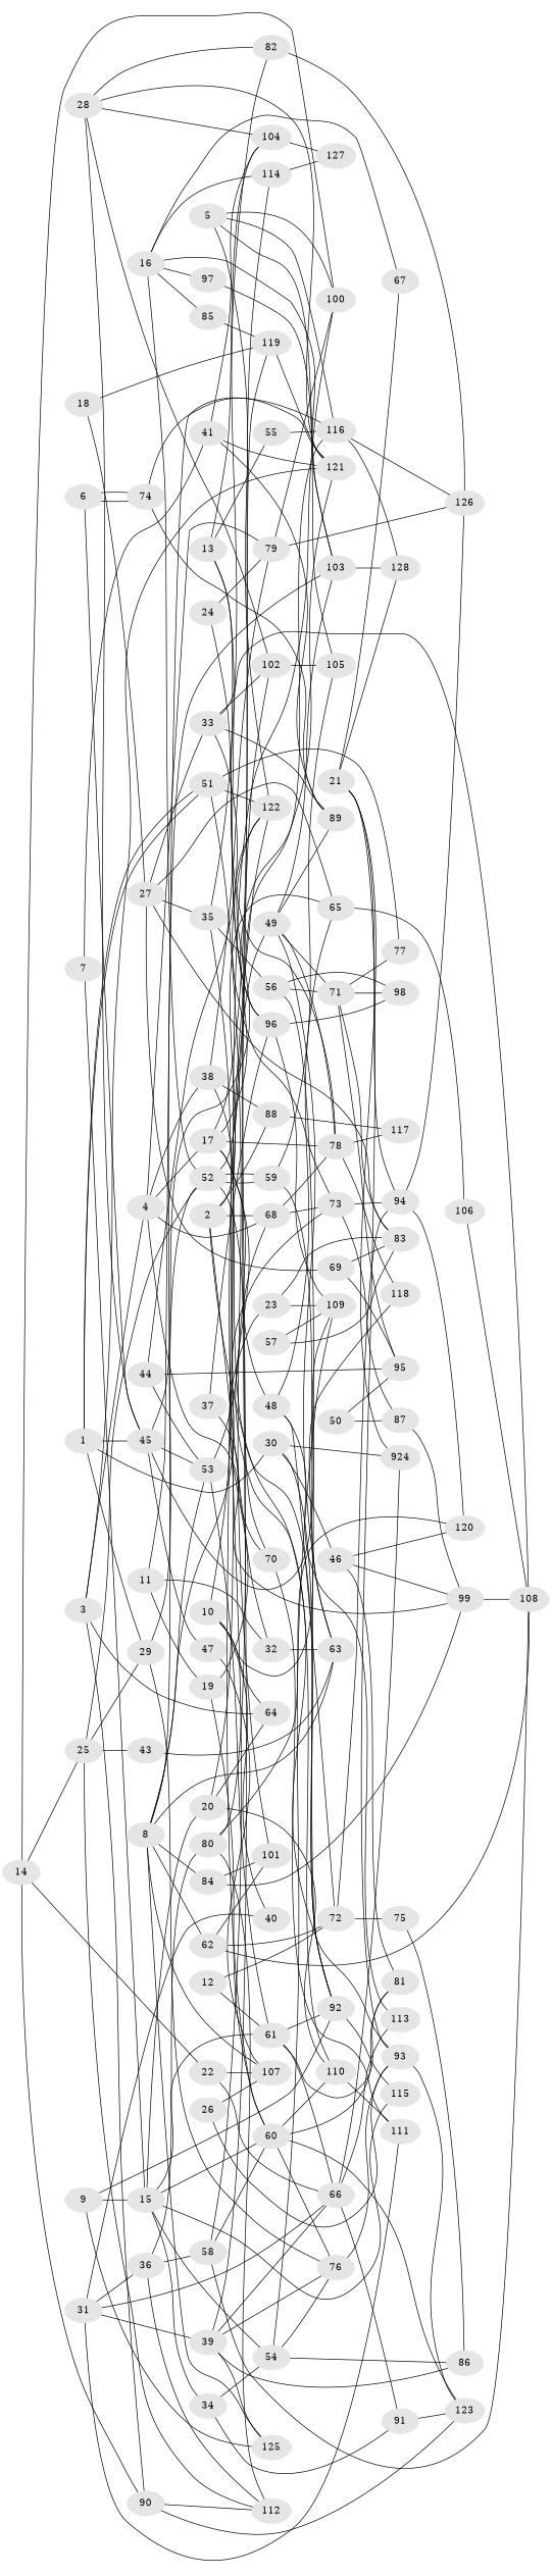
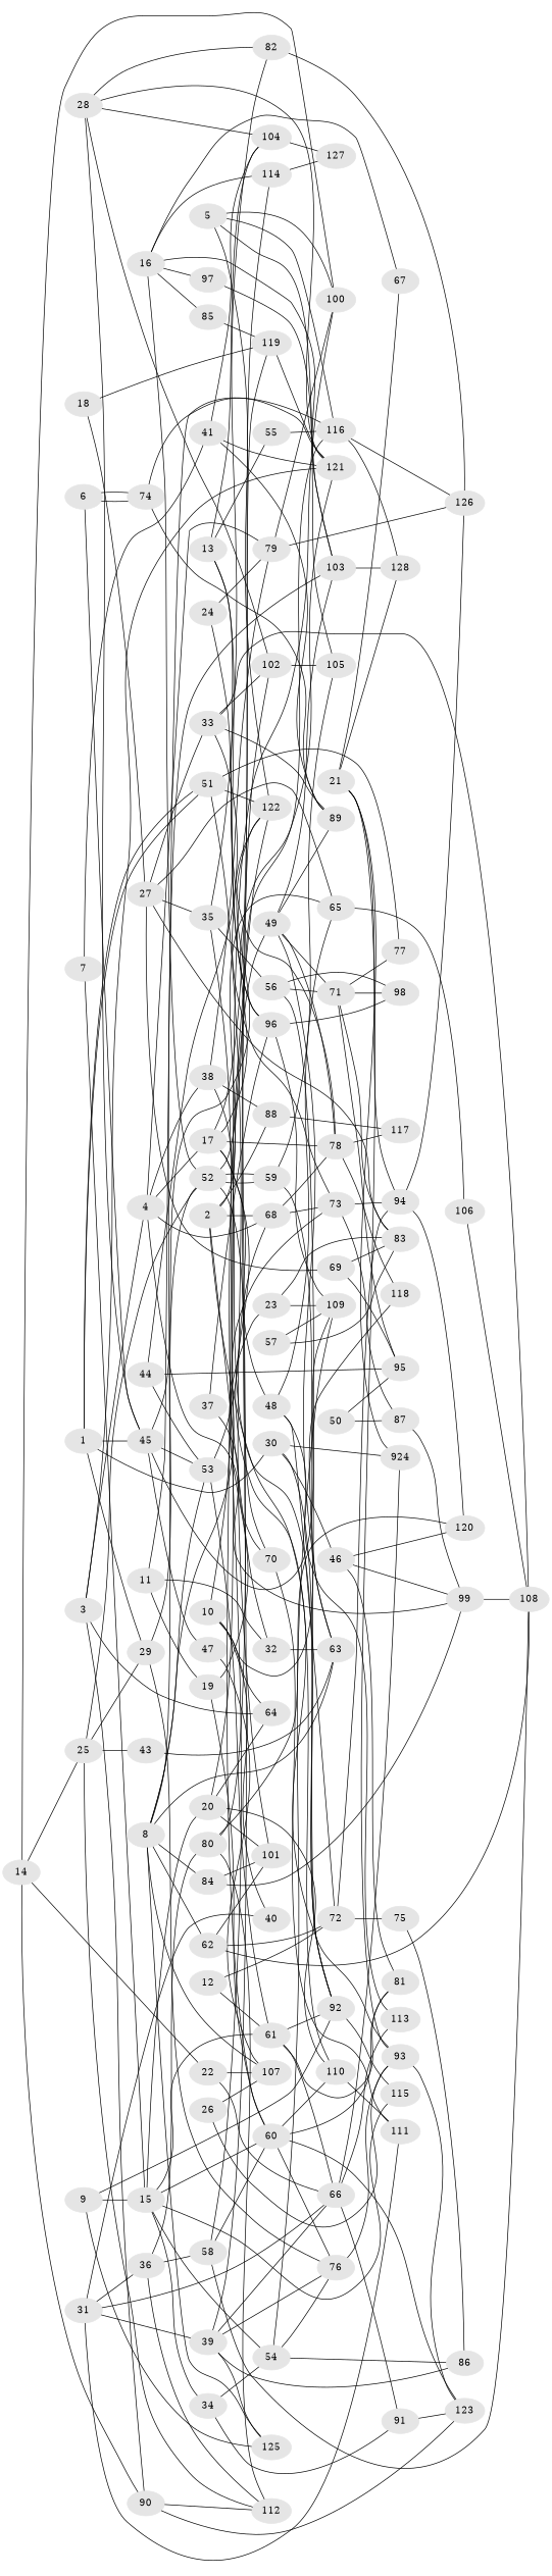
  graph {
    rankdir=LR
    node [color=gray90 style=filled]
    1
    29
    30
    45
    51
    52
    76
    92
    n9 [label=924]
    46
    122
    53
    109
    47
    101
    77
    2
    32
    65
    68
    88
    93
    63
    106
    73
    78
    117
    123
    3
    4
    64
    90
    121
    17
    38
    79
    99
    112
    114
    48
    110
    100
    126
    108
    5
    103
    116
    128
    6
    74
    89
    7
    15
    41
    61
    20
    34
    54
    60
    115
    104
    8
    62
    84
    107
    125
    72
    94
    87
    9
    10
    40
    118
    11
    19
    23
    12
    66
    81
    75
    13
    55
    96
    98
    127
    14
    22
    25
    43
    49
    91
    86
    16
    67
    85
    97
    119
    70
    59
    105
    113
    111
    18
    27
    83
    33
    35
    69
    71
    21
    120
    24
    26
    102
    82
    56
    95
    28
    31
    36
    39
    58
    80
    37
    44
    50
    57
    1 -- 29
    1 -- 30
    1 -- 45
    1 -- 51
    1 -- 51
    29 -- 52
    29 -- 76
    30 -- 92
    30 -- n9
    30 -- 46
    45 -- 122
    45 -- 53
    45 -- 109
    45 -- 47
    51 -- 122
    51 -- 101
    51 -- 77
    52 -- 119
    52 -- 70
    52 -- 59
    52 -- 59
    76 -- 93
    92 -- 115
    46 -- 99
    46 -- 81
    46 -- 120
    53 -- 68
    53 -- 61
    47 -- 107
    2 -- 32
    2 -- 65
    2 -- 68
    2 -- 88
    2 -- 93
    32 -- 63
    65 -- 106
    68 -- 73
    68 -- 78
    88 -- 117
    93 -- 123
    106 -- 108
    73 -- 94
    73 -- 87
    78 -- 117
    78 -- 118
    3 -- 4
    3 -- 64
    3 -- 90
    3 -- 121
    4 -- 68
    4 -- 17
    4 -- 38
    4 -- 79
    4 -- 99
    90 -- 123
    90 -- 112
    17 -- 78
    17 -- 121
    17 -- 114
    17 -- 48
    17 -- 110
    38 -- 92
    38 -- 88
    38 -- 79
    79 -- 100
    79 -- 126
    99 -- 108
    114 -- 127
    48 -- 65
    48 -- 72
    48 -- 113
    110 -- 111
    5 -- 122
    5 -- 100
    5 -- 103
    5 -- 116
    103 -- 128
    116 -- 126
    116 -- 128
    6 -- 45
    6 -- 74
    6 -- 74
    74 -- 121
    74 -- 89
    7 -- 15
    7 -- 41
    15 -- 61
    15 -- 20
    15 -- 34
    15 -- 54
    15 -- 60
    15 -- 115
    41 -- 121
    41 -- 89
    41 -- 104
    61 -- 92
    61 -- 66
    61 -- 81
+   20 -- 101
    20 -- 64
    20 -- 110
    20 -- 49
    34 -- 54
    34 -- 91
    54 -- 76
    54 -- 109
    54 -- 86
    60 -- 76
    60 -- 123
    60 -- 110
    60 -- 81
    104 -- 127
    8 -- 53
    8 -- 63
    8 -- 73
    8 -- 103
    8 -- 62
    8 -- 84
    8 -- 107
    8 -- 125
    62 -- 101
    62 -- 108
    62 -- 72
    84 -- 101
    84 -- 99
    72 -- 94
    72 -- 75
    94 -- 126
    94 -- 120
    87 -- 99
    9 -- 92
    9 -- 15
    9 -- 125
    10 -- 64
    10 -- 100
    10 -- 40
    10 -- 118
    11 -- 32
    11 -- 116
    11 -- 19
    19 -- 60
    19 -- 23
    23 -- 109
    23 -- 83
    12 -- 61
    12 -- 72
    66 -- n9
    66 -- 91
    66 -- 113
    75 -- 86
    13 -- 78
    13 -- 104
    13 -- 55
    13 -- 96
    55 -- 116
    96 -- 109
    96 -- 98
    14 -- 90
    14 -- 100
    14 -- 22
    14 -- 25
    22 -- 107
    22 -- 66
    25 -- 29
    25 -- 52
    25 -- 112
    25 -- 43
    43 -- 63
    49 -- 63
    49 -- 78
    49 -- 103
    49 -- 89
    49 -- 71
    91 -- 123
    16 -- 52
    16 -- 114
    16 -- 103
    16 -- 67
    16 -- 85
    16 -- 97
    85 -- 119
    97 -- 105
    119 -- 121
    70 -- 111
    59 -- 63
    59 -- 105
    18 -- 119
    18 -- 27
    27 -- 65
    27 -- 83
    27 -- 33
    27 -- 35
    27 -- 69
    33 -- 73
    33 -- 108
    33 -- 89
    33 -- 102
    35 -- 60
    35 -- 82
    35 -- 56
    69 -- 83
    69 -- 95
    71 -- 77
    71 -- 98
    71 -- 83
    71 -- 95
    21 -- n9
    21 -- 93
    21 -- 128
    21 -- 94
    21 -- 67
    24 -- 79
    24 -- 96
    26 -- 93
    26 -- 107
    102 -- 105
    82 -- 126
    56 -- 92
    56 -- 98
    56 -- 71
    28 -- 45
    28 -- 121
    28 -- 104
    28 -- 102
    28 -- 82
    31 -- 40
    31 -- 66
    31 -- 111
    31 -- 36
    31 -- 39
    36 -- 112
    36 -- 58
    36 -- 80
    39 -- 76
    39 -- 125
    39 -- 66
    39 -- 86
    39 -- 102
    58 -- 122
    58 -- 108
    58 -- 60
    80 -- 112
    80 -- 116
    80 -- 120
    37 -- 96
    37 -- 70
    44 -- 122
    44 -- 53
    44 -- 95
    50 -- 87
    50 -- 95
    57 -- 109
    57 -- 83
  }
